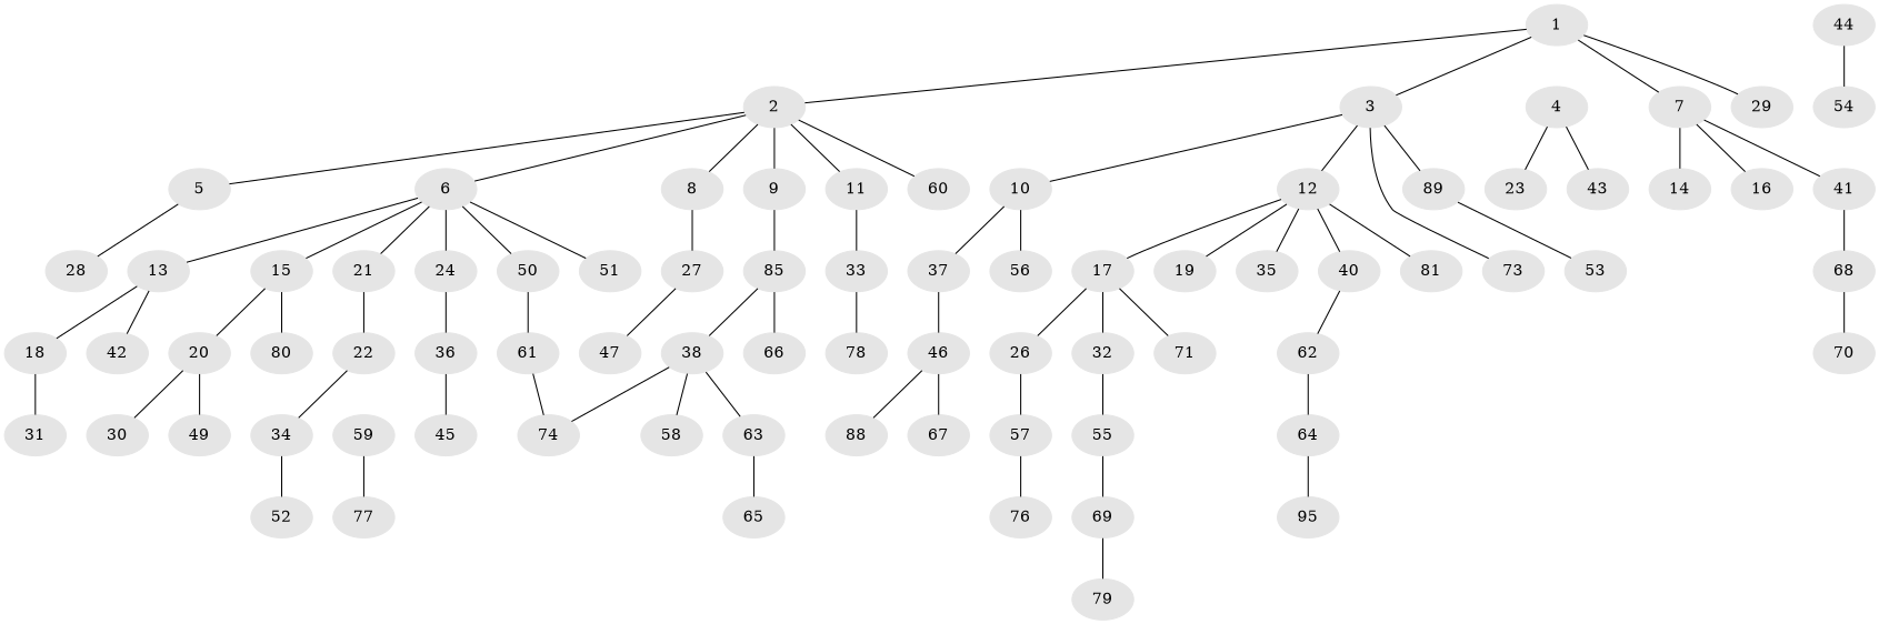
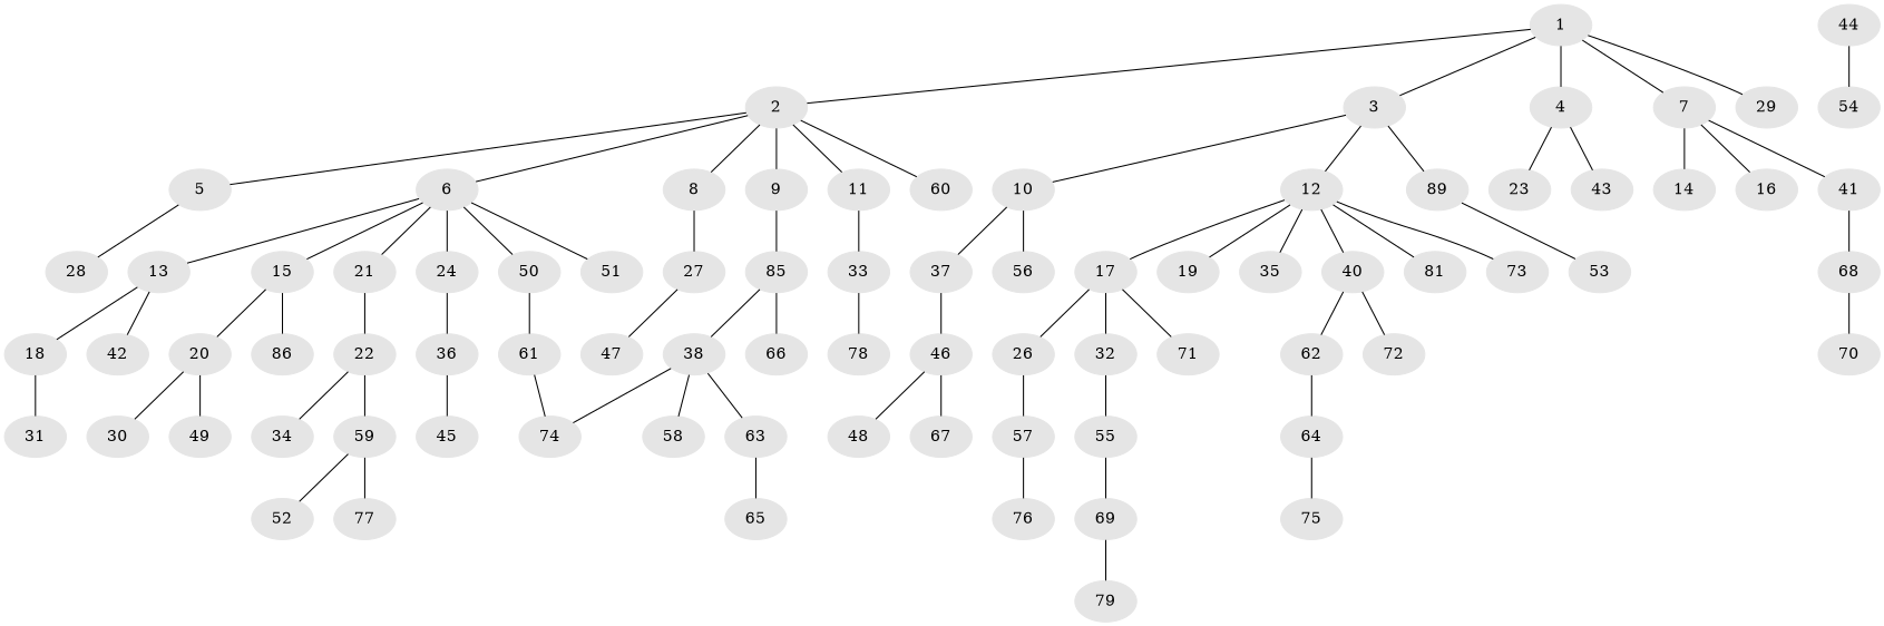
  graph {
    node [color=gray90 style=filled]
    1
    2
    3
    4
    7
    29
    5
    6
    8
    9
    11
    60
    10
    12
    n15 [label=89]
    23
    43
    14
    16
    41
    28
    13
    15
    21
    24
    50
    51
    27
    n29 [label=85]
    33
    37
    56
    17
    19
    35
    40
    73
    81
    53
    18
    42
    20
-   80
+   80 [label=86]
    22
    36
    61
    68
    47
    38
    66
    46
    78
    26
    32
    71
    62
+   72
    31
    30
    49
    57
    55
    34
    59
    52
    77
    45
    58
    63
    74
    76
    69
-   48 [label=88]
+   48
    67
    44
    54
    65
    64
    70
    79
-   75 [label=95]
+   75
    1 -- 2
    1 -- 3
+   1 -- 4
    1 -- 7
    1 -- 29
    2 -- 5
    2 -- 6
    2 -- 8
    2 -- 9
    2 -- 11
    2 -- 60
    3 -- 10
    3 -- 12
    3 -- n15
    4 -- 23
    4 -- 43
    7 -- 14
    7 -- 16
    7 -- 41
    5 -- 28
    6 -- 13
    6 -- 15
    6 -- 21
    6 -- 24
    6 -- 50
    6 -- 51
    8 -- 27
    9 -- n29
    11 -- 33
    10 -- 37
    10 -- 56
    12 -- 17
    12 -- 19
    12 -- 35
    12 -- 40
-   3 -- 73
+   12 -- 73
    12 -- 81
    n15 -- 53
    41 -- 68
    13 -- 18
    13 -- 42
    15 -- 20
    15 -- 80
    21 -- 22
    24 -- 36
    50 -- 61
    27 -- 47
    n29 -- 38
    n29 -- 66
    33 -- 78
    37 -- 46
    17 -- 26
    17 -- 32
    17 -- 71
    40 -- 62
+   40 -- 72
    18 -- 31
    20 -- 30
    20 -- 49
    22 -- 34
+   22 -- 59
    36 -- 45
    61 -- 74
    68 -- 70
    38 -- 58
    38 -- 63
    38 -- 74
    46 -- 48
    46 -- 67
    26 -- 57
    32 -- 55
    62 -- 64
    57 -- 76
    55 -- 69
-   34 -- 52
+   59 -- 52
    59 -- 77
    63 -- 65
    69 -- 79
    44 -- 54
    64 -- 75
  }
